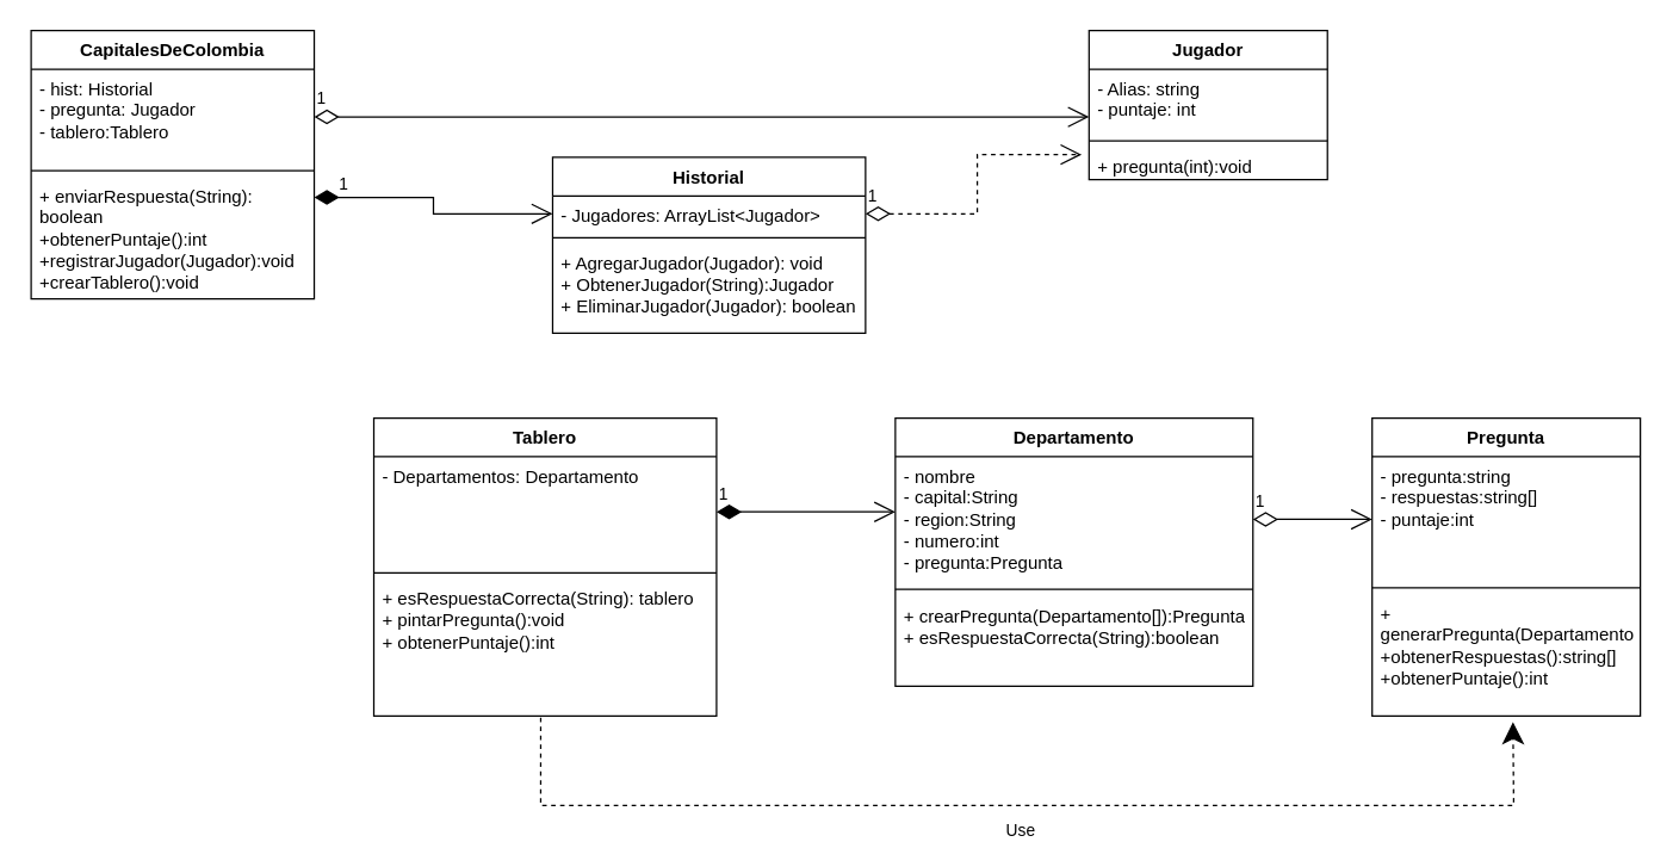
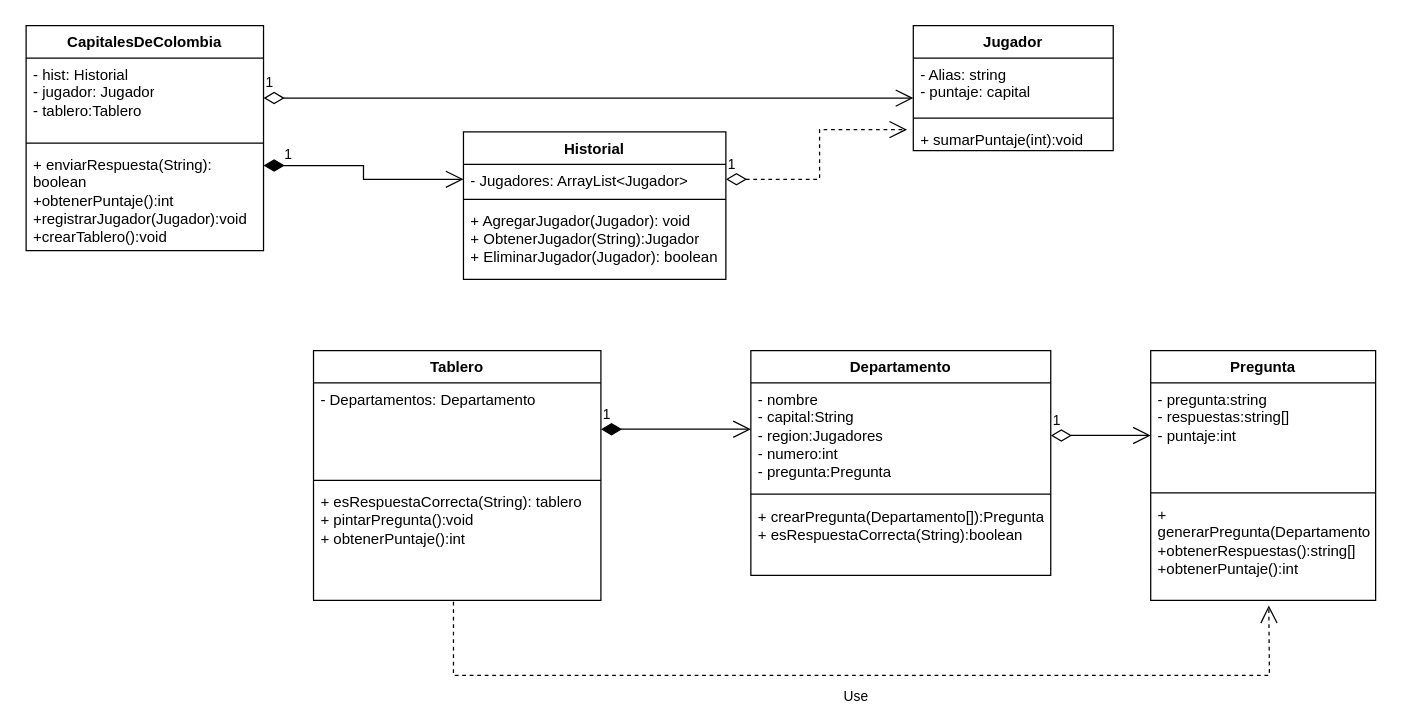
  <mxCell id="0" value="" />
  <mxCell id="1" parent="0" />
  <mxCell id="2" value="CapitalesDeColombia" style="swimlane;fontStyle=1;align=center;verticalAlign=top;childLayout=stackLayout;horizontal=1;startSize=26;horizontalStack=0;resizeParent=1;resizeParentMax=0;resizeLast=0;collapsible=1;marginBottom=0;whiteSpace=wrap;html=1;" vertex="1" parent="1"><mxGeometry x="20" y="20" width="190" height="180" as="geometry" /></mxCell>
- <mxCell id="3" value="- hist: Historial&lt;br&gt;- pregunta: Jugador&lt;br&gt;- tablero:Tablero" style="text;strokeColor=none;fillColor=none;align=left;verticalAlign=top;spacingLeft=4;spacingRight=4;overflow=hidden;rotatable=0;points=[[0,0.5],[1,0.5]];portConstraint=eastwest;whiteSpace=wrap;html=1;" vertex="1" parent="2"><mxGeometry y="26" width="190" height="64" as="geometry" /></mxCell>
+ <mxCell id="3" value="- hist: Historial&lt;br&gt;- jugador: Jugador&lt;br&gt;- tablero:Tablero" style="text;strokeColor=none;fillColor=none;align=left;verticalAlign=top;spacingLeft=4;spacingRight=4;overflow=hidden;rotatable=0;points=[[0,0.5],[1,0.5]];portConstraint=eastwest;whiteSpace=wrap;html=1;" vertex="1" parent="2"><mxGeometry y="26" width="190" height="64" as="geometry" /></mxCell>
  <mxCell id="4" value="" style="line;strokeWidth=1;fillColor=none;align=left;verticalAlign=middle;spacingTop=-1;spacingLeft=3;spacingRight=3;rotatable=0;labelPosition=right;points=[];portConstraint=eastwest;strokeColor=inherit;" vertex="1" parent="2"><mxGeometry y="90" width="190" height="8" as="geometry" /></mxCell>
  <mxCell id="5" value="+ enviarRespuesta(String): boolean&lt;br&gt;+obtenerPuntaje():int&lt;br&gt;+registrarJugador(Jugador):void&lt;br&gt;+crearTablero():void" style="text;strokeColor=none;fillColor=none;align=left;verticalAlign=top;spacingLeft=4;spacingRight=4;overflow=hidden;rotatable=0;points=[[0,0.5],[1,0.5]];portConstraint=eastwest;whiteSpace=wrap;html=1;" vertex="1" parent="2"><mxGeometry y="98" width="190" height="82" as="geometry" /></mxCell>
  <mxCell id="6" value="Departamento" style="swimlane;fontStyle=1;align=center;verticalAlign=top;childLayout=stackLayout;horizontal=1;startSize=26;horizontalStack=0;resizeParent=1;resizeParentMax=0;resizeLast=0;collapsible=1;marginBottom=0;whiteSpace=wrap;html=1;" vertex="1" parent="1"><mxGeometry x="600" y="280" width="240" height="180" as="geometry" /></mxCell>
- <mxCell id="7" value="- nombre&lt;br&gt;- capital:String&lt;br&gt;- region:String&lt;br&gt;- numero:int&lt;br&gt;- pregunta:Pregunta" style="text;strokeColor=none;fillColor=none;align=left;verticalAlign=top;spacingLeft=4;spacingRight=4;overflow=hidden;rotatable=0;points=[[0,0.5],[1,0.5]];portConstraint=eastwest;whiteSpace=wrap;html=1;" vertex="1" parent="6"><mxGeometry y="26" width="240" height="84" as="geometry" /></mxCell>
+ <mxCell id="7" value="- nombre&lt;br&gt;- capital:String&lt;br&gt;- region:Jugadores&lt;br&gt;- numero:int&lt;br&gt;- pregunta:Pregunta" style="text;strokeColor=none;fillColor=none;align=left;verticalAlign=top;spacingLeft=4;spacingRight=4;overflow=hidden;rotatable=0;points=[[0,0.5],[1,0.5]];portConstraint=eastwest;whiteSpace=wrap;html=1;" vertex="1" parent="6"><mxGeometry y="26" width="240" height="84" as="geometry" /></mxCell>
  <mxCell id="8" value="" style="line;strokeWidth=1;fillColor=none;align=left;verticalAlign=middle;spacingTop=-1;spacingLeft=3;spacingRight=3;rotatable=0;labelPosition=right;points=[];portConstraint=eastwest;strokeColor=inherit;" vertex="1" parent="6"><mxGeometry y="110" width="240" height="10" as="geometry" /></mxCell>
  <mxCell id="9" value="+ crearPregunta(Departamento[]):Pregunta&lt;br&gt;+ esRespuestaCorrecta(String):boolean" style="text;strokeColor=none;fillColor=none;align=left;verticalAlign=top;spacingLeft=4;spacingRight=4;overflow=hidden;rotatable=0;points=[[0,0.5],[1,0.5]];portConstraint=eastwest;whiteSpace=wrap;html=1;" vertex="1" parent="6"><mxGeometry y="120" width="240" height="60" as="geometry" /></mxCell>
  <mxCell id="10" value="Jugador&lt;br&gt;" style="swimlane;fontStyle=1;align=center;verticalAlign=top;childLayout=stackLayout;horizontal=1;startSize=26;horizontalStack=0;resizeParent=1;resizeParentMax=0;resizeLast=0;collapsible=1;marginBottom=0;whiteSpace=wrap;html=1;" vertex="1" parent="1"><mxGeometry x="730" y="20" width="160" height="100" as="geometry" /></mxCell>
- <mxCell id="11" value="- Alias: string&lt;br&gt;- puntaje: int" style="text;strokeColor=none;fillColor=none;align=left;verticalAlign=top;spacingLeft=4;spacingRight=4;overflow=hidden;rotatable=0;points=[[0,0.5],[1,0.5]];portConstraint=eastwest;whiteSpace=wrap;html=1;" vertex="1" parent="10"><mxGeometry y="26" width="160" height="44" as="geometry" /></mxCell>
+ <mxCell id="11" value="- Alias: string&lt;br&gt;- puntaje: capital" style="text;strokeColor=none;fillColor=none;align=left;verticalAlign=top;spacingLeft=4;spacingRight=4;overflow=hidden;rotatable=0;points=[[0,0.5],[1,0.5]];portConstraint=eastwest;whiteSpace=wrap;html=1;" vertex="1" parent="10"><mxGeometry y="26" width="160" height="44" as="geometry" /></mxCell>
  <mxCell id="12" value="" style="line;strokeWidth=1;fillColor=none;align=left;verticalAlign=middle;spacingTop=-1;spacingLeft=3;spacingRight=3;rotatable=0;labelPosition=right;points=[];portConstraint=eastwest;strokeColor=inherit;" vertex="1" parent="10"><mxGeometry y="70" width="160" height="8" as="geometry" /></mxCell>
- <mxCell id="13" value="+ pregunta(int):void" style="text;strokeColor=none;fillColor=none;align=left;verticalAlign=top;spacingLeft=4;spacingRight=4;overflow=hidden;rotatable=0;points=[[0,0.5],[1,0.5]];portConstraint=eastwest;whiteSpace=wrap;html=1;" vertex="1" parent="10"><mxGeometry y="78" width="160" height="22" as="geometry" /></mxCell>
+ <mxCell id="13" value="+ sumarPuntaje(int):void" style="text;strokeColor=none;fillColor=none;align=left;verticalAlign=top;spacingLeft=4;spacingRight=4;overflow=hidden;rotatable=0;points=[[0,0.5],[1,0.5]];portConstraint=eastwest;whiteSpace=wrap;html=1;" vertex="1" parent="10"><mxGeometry y="78" width="160" height="22" as="geometry" /></mxCell>
  <mxCell id="14" value="Pregunta" style="swimlane;fontStyle=1;align=center;verticalAlign=top;childLayout=stackLayout;horizontal=1;startSize=26;horizontalStack=0;resizeParent=1;resizeParentMax=0;resizeLast=0;collapsible=1;marginBottom=0;whiteSpace=wrap;html=1;" vertex="1" parent="1"><mxGeometry x="920" y="280" width="180" height="200" as="geometry" /></mxCell>
  <mxCell id="15" value="- pregunta:string&lt;br&gt;- respuestas:string[]&lt;br&gt;- puntaje:int" style="text;strokeColor=none;fillColor=none;align=left;verticalAlign=top;spacingLeft=4;spacingRight=4;overflow=hidden;rotatable=0;points=[[0,0.5],[1,0.5]];portConstraint=eastwest;whiteSpace=wrap;html=1;" vertex="1" parent="14"><mxGeometry y="26" width="180" height="84" as="geometry" /></mxCell>
  <mxCell id="16" value="" style="line;strokeWidth=1;fillColor=none;align=left;verticalAlign=middle;spacingTop=-1;spacingLeft=3;spacingRight=3;rotatable=0;labelPosition=right;points=[];portConstraint=eastwest;strokeColor=inherit;" vertex="1" parent="14"><mxGeometry y="110" width="180" height="8" as="geometry" /></mxCell>
  <mxCell id="17" value="+ generarPregunta(Departamento,Departamentos[]):&amp;nbsp;&lt;br&gt;+obtenerRespuestas():string[]&lt;br&gt;+obtenerPuntaje():int" style="text;strokeColor=none;fillColor=none;align=left;verticalAlign=top;spacingLeft=4;spacingRight=4;overflow=hidden;rotatable=0;points=[[0,0.5],[1,0.5]];portConstraint=eastwest;whiteSpace=wrap;html=1;" vertex="1" parent="14"><mxGeometry y="118" width="180" height="82" as="geometry" /></mxCell>
  <mxCell id="18" value="Tablero" style="swimlane;fontStyle=1;align=center;verticalAlign=top;childLayout=stackLayout;horizontal=1;startSize=26;horizontalStack=0;resizeParent=1;resizeParentMax=0;resizeLast=0;collapsible=1;marginBottom=0;whiteSpace=wrap;html=1;" vertex="1" parent="1"><mxGeometry x="250" y="280" width="230" height="200" as="geometry" /></mxCell>
  <mxCell id="19" value="- Departamentos: Departamento" style="text;strokeColor=none;fillColor=none;align=left;verticalAlign=top;spacingLeft=4;spacingRight=4;overflow=hidden;rotatable=0;points=[[0,0.5],[1,0.5]];portConstraint=eastwest;whiteSpace=wrap;html=1;" vertex="1" parent="18"><mxGeometry y="26" width="230" height="74" as="geometry" /></mxCell>
  <mxCell id="20" value="" style="line;strokeWidth=1;fillColor=none;align=left;verticalAlign=middle;spacingTop=-1;spacingLeft=3;spacingRight=3;rotatable=0;labelPosition=right;points=[];portConstraint=eastwest;strokeColor=inherit;" vertex="1" parent="18"><mxGeometry y="100" width="230" height="8" as="geometry" /></mxCell>
  <mxCell id="21" value="+ esRespuestaCorrecta(String): tablero&lt;br&gt;+ pintarPregunta():void&lt;br&gt;+ obtenerPuntaje():int" style="text;strokeColor=none;fillColor=none;align=left;verticalAlign=top;spacingLeft=4;spacingRight=4;overflow=hidden;rotatable=0;points=[[0,0.5],[1,0.5]];portConstraint=eastwest;whiteSpace=wrap;html=1;" vertex="1" parent="18"><mxGeometry y="108" width="230" height="92" as="geometry" /></mxCell>
  <mxCell id="22" value="Historial" style="swimlane;fontStyle=1;align=center;verticalAlign=top;childLayout=stackLayout;horizontal=1;startSize=26;horizontalStack=0;resizeParent=1;resizeParentMax=0;resizeLast=0;collapsible=1;marginBottom=0;whiteSpace=wrap;html=1;" vertex="1" parent="1"><mxGeometry x="370" y="105" width="210" height="118" as="geometry" /></mxCell>
  <mxCell id="23" value="- Jugadores: ArrayList&amp;lt;Jugador&amp;gt;" style="text;strokeColor=none;fillColor=none;align=left;verticalAlign=top;spacingLeft=4;spacingRight=4;overflow=hidden;rotatable=0;points=[[0,0.5],[1,0.5]];portConstraint=eastwest;whiteSpace=wrap;html=1;" vertex="1" parent="22"><mxGeometry y="26" width="210" height="24" as="geometry" /></mxCell>
  <mxCell id="24" value="" style="line;strokeWidth=1;fillColor=none;align=left;verticalAlign=middle;spacingTop=-1;spacingLeft=3;spacingRight=3;rotatable=0;labelPosition=right;points=[];portConstraint=eastwest;strokeColor=inherit;" vertex="1" parent="22"><mxGeometry y="50" width="210" height="8" as="geometry" /></mxCell>
  <mxCell id="25" value="+ AgregarJugador(Jugador): void&lt;br&gt;+ ObtenerJugador(String):Jugador&lt;br&gt;+ EliminarJugador(Jugador): boolean" style="text;strokeColor=none;fillColor=none;align=left;verticalAlign=top;spacingLeft=4;spacingRight=4;overflow=hidden;rotatable=0;points=[[0,0.5],[1,0.5]];portConstraint=eastwest;whiteSpace=wrap;html=1;" vertex="1" parent="22"><mxGeometry y="58" width="210" height="60" as="geometry" /></mxCell>
  <mxCell id="26" value="1" style="endArrow=open;html=1;endSize=12;startArrow=diamondThin;startSize=14;startFill=1;edgeStyle=orthogonalEdgeStyle;align=left;verticalAlign=bottom;rounded=0;entryX=0;entryY=0.5;entryDx=0;entryDy=0;" edge="1" parent="1" target="23"><mxGeometry x="-0.821" relative="1" as="geometry"><mxPoint x="210" y="132" as="sourcePoint" /><mxPoint x="630" y="250" as="targetPoint" /><Array as="points"><mxPoint x="290" y="132" /><mxPoint x="290" y="143" /></Array><mxPoint as="offset" /></mxGeometry></mxCell>
  <mxCell id="27" value="1" style="endArrow=open;html=1;endSize=12;startArrow=diamondThin;startSize=14;startFill=1;edgeStyle=orthogonalEdgeStyle;align=left;verticalAlign=bottom;rounded=0;exitX=1;exitY=0.5;exitDx=0;exitDy=0;" edge="1" parent="1" source="19"><mxGeometry x="-1" y="3" relative="1" as="geometry"><mxPoint x="470" y="250" as="sourcePoint" /><mxPoint x="600" y="343" as="targetPoint" /></mxGeometry></mxCell>
  <mxCell id="28" value="1" style="endArrow=open;html=1;endSize=12;startArrow=diamondThin;startSize=14;startFill=0;edgeStyle=orthogonalEdgeStyle;align=left;verticalAlign=bottom;rounded=0;entryX=0;entryY=0.5;entryDx=0;entryDy=0;" edge="1" parent="1" source="7" target="15"><mxGeometry x="-1" y="3" relative="1" as="geometry"><mxPoint x="850" y="380" as="sourcePoint" /><mxPoint x="630" y="250" as="targetPoint" /><Array as="points" /></mxGeometry></mxCell>
  <mxCell id="29" value="1" style="endArrow=open;html=1;endSize=12;startArrow=diamondThin;startSize=14;startFill=0;edgeStyle=orthogonalEdgeStyle;align=left;verticalAlign=bottom;rounded=0;exitX=1;exitY=0.5;exitDx=0;exitDy=0;entryX=-0.031;entryY=0.238;entryDx=0;entryDy=0;entryPerimeter=0;dashed=1;" edge="1" parent="1" source="23" target="13"><mxGeometry x="-1" y="3" relative="1" as="geometry"><mxPoint x="470" y="250" as="sourcePoint" /><mxPoint x="630" y="250" as="targetPoint" /></mxGeometry></mxCell>
- <mxCell id="30" value="Use" style="endArrow=classic;endSize=12;dashed=1;html=1;rounded=0;exitX=0.487;exitY=1.011;exitDx=0;exitDy=0;exitPerimeter=0;entryX=0.525;entryY=1.049;entryDx=0;entryDy=0;entryPerimeter=0;" edge="1" parent="1" source="21" target="17"><mxGeometry x="-0.008" y="-17" width="160" relative="1" as="geometry"><mxPoint x="470" y="250" as="sourcePoint" /><mxPoint x="630" y="250" as="targetPoint" /><Array as="points"><mxPoint x="362" y="540" /><mxPoint x="640" y="540" /><mxPoint x="1015" y="540" /></Array><mxPoint as="offset" /></mxGeometry></mxCell>
+ <mxCell id="30" value="Use" style="endArrow=open;endSize=12;dashed=1;html=1;rounded=0;exitX=0.487;exitY=1.011;exitDx=0;exitDy=0;exitPerimeter=0;entryX=0.525;entryY=1.049;entryDx=0;entryDy=0;entryPerimeter=0;" edge="1" parent="1" source="21" target="17"><mxGeometry x="-0.008" y="-17" width="160" relative="1" as="geometry"><mxPoint x="470" y="250" as="sourcePoint" /><mxPoint x="630" y="250" as="targetPoint" /><Array as="points"><mxPoint x="362" y="540" /><mxPoint x="640" y="540" /><mxPoint x="1015" y="540" /></Array><mxPoint as="offset" /></mxGeometry></mxCell>
  <mxCell id="31" value="1" style="endArrow=open;html=1;endSize=12;startArrow=diamondThin;startSize=14;startFill=0;edgeStyle=orthogonalEdgeStyle;align=left;verticalAlign=bottom;rounded=0;exitX=1;exitY=0.5;exitDx=0;exitDy=0;" edge="1" parent="1" source="3"><mxGeometry x="-1" y="3" relative="1" as="geometry"><mxPoint x="470" y="250" as="sourcePoint" /><mxPoint x="730" y="78" as="targetPoint" /></mxGeometry></mxCell>
